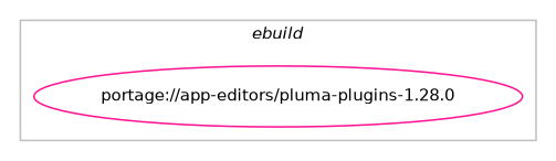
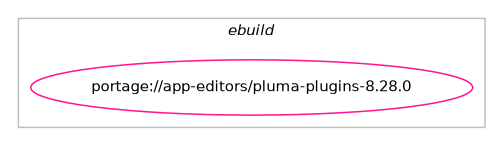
  digraph {
    compound=true
    concentrate=true
    fontname=Helvetica
    fontsize=10
    newrank=true
    rankdir=LR
    ranksep=1.5
-   n1 [color=deeppink fontname=Helvetica fontsize=10 label="portage://app-editors/pluma-plugins-1.28.0" width=4]
+   n1 [color=deeppink fontname=Helvetica fontsize=10 label="portage://app-editors/pluma-plugins-8.28.0" width=4]
    subgraph cluster_1 {
      color=gray
      label=<<i>ebuild</i>>
      n1
    }
    subgraph cluster_2 {
      color=gray
      label=<<i>dependencies</i>>
      subgraph cluster_3 {
        color=gray
        fillcolor="#eeeeee"
        label=<<i>compile</i>>
        style=filled
      }
      subgraph cluster_4 {
        color=gray
        fillcolor="#eeeeee"
        label=<<i>compile and run</i>>
        style=filled
      }
      subgraph cluster_5 {
        color=gray
        fillcolor="#eeeeee"
        label=<<i>run</i>>
        style=filled
      }
    }
    subgraph cluster_6 {
      color=gray
      label=<<i>candidates</i>>
      rank=same
    }
  }
